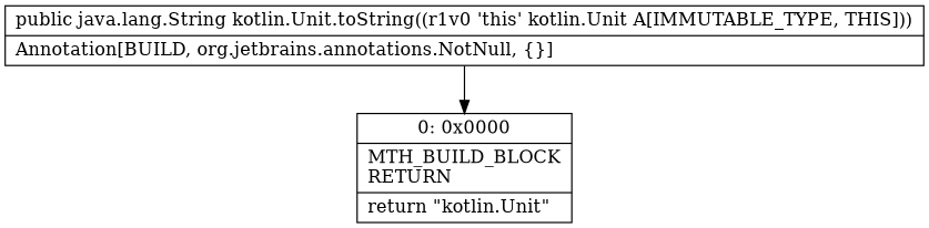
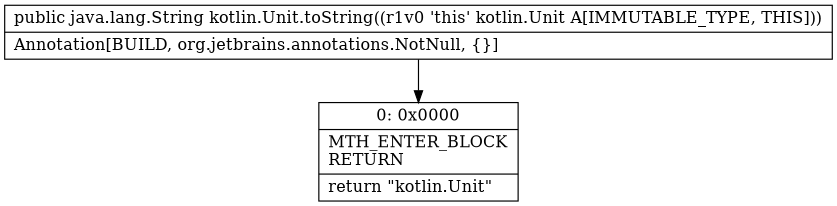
  digraph {
    node [shape=record]
-   n1 [label="{0\:\ 0x0000|MTH_BUILD_BLOCK\lRETURN\l|return \"kotlin.Unit\"\l}"]
+   n1 [label="{0\:\ 0x0000|MTH_ENTER_BLOCK\lRETURN\l|return \"kotlin.Unit\"\l}"]
    n2 [label="{public java.lang.String kotlin.Unit.toString((r1v0 'this' kotlin.Unit A[IMMUTABLE_TYPE, THIS]))  | Annotation[BUILD, org.jetbrains.annotations.NotNull, \{\}]\l}"]
    n2 -> n1
  }
